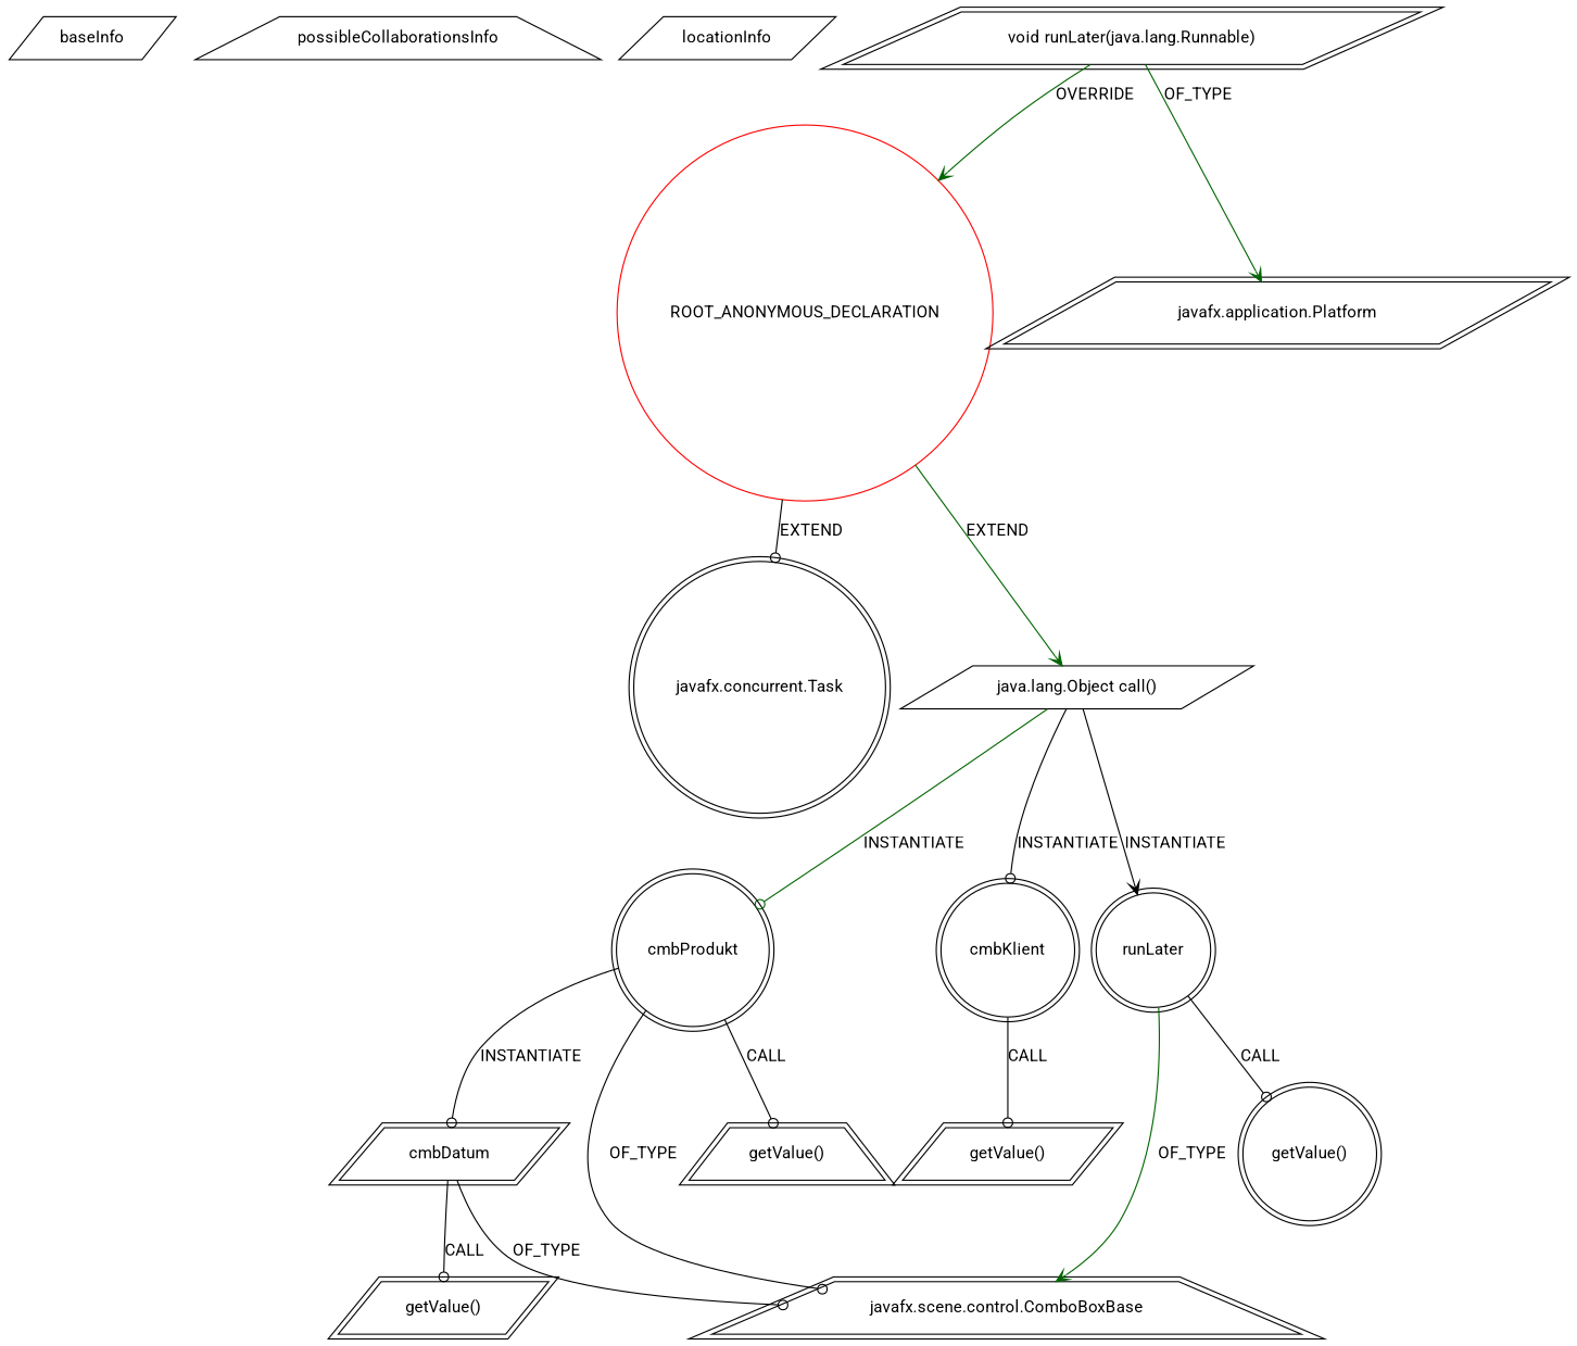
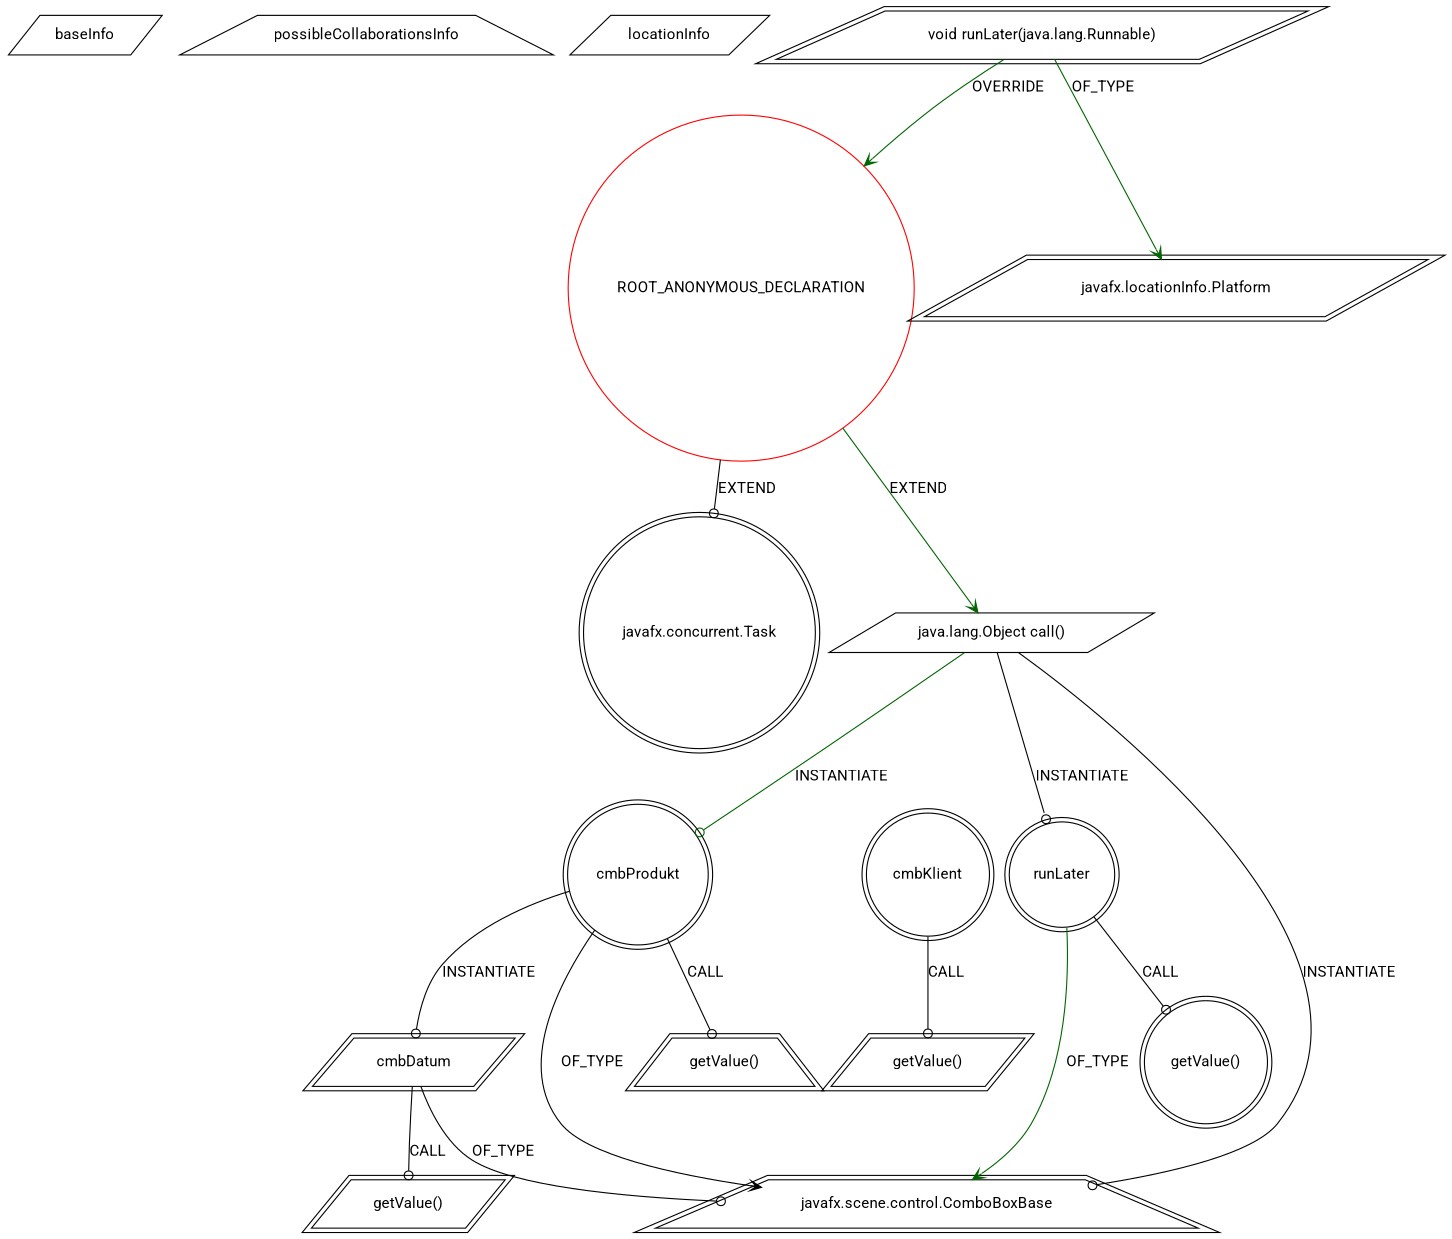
  digraph {
    fontname=Roboto
    node [fontname=Roboto shape=parallelogram isFrameworkType=true vertexType=VARIABLE_EXPRESION peripheries=2]
    edge [arrowhead=odot color=black fontname=Roboto]
    baseInfo [category=extension_graph graphId=4514 isAnonymous=true possibleRelation=false isFrameworkType="" vertexType="" peripheries=""]
    possibleCollaborationsInfo [shape=trapezium isFrameworkType="" vertexType="" peripheries=""]
    locationInfo [contextSignature="void insertNewSell()" filePath="/tchovanak-DBS_projekt/DBS_projekt-master/src/sk/fiit/tomas/chovanak/dbs/gui/ViewController.java" graphId=4514 projectName="tchovanak-DBS_projekt" isFrameworkType="" vertexType="" peripheries=""]
    n4 [color=red isFrameworkType=false label=ROOT_ANONYMOUS_DECLARATION shape=circle vertexType=ROOT_ANONYMOUS_DECLARATION peripheries=""]
    n5 [label="javafx.concurrent.Task" shape=circle vertexType=FRAMEWORK_CLASS_TYPE]
    n6 [isFrameworkType=false label="java.lang.Object call()" vertexType=OVERRIDING_METHOD_DECLARATION peripheries=""]
    n7 [label=cmbProdukt shape=circle]
    n8 [label=cmbKlient shape=circle]
    n9 [label=runLater shape=circle]
    n10 [label="void runLater(java.lang.Runnable)" vertexType=OUTSIDE_CALL]
-   n11 [label="javafx.application.Platform" vertexType=FRAMEWORK_CLASS_TYPE]
+   n11 [label="javafx.locationInfo.Platform" vertexType=FRAMEWORK_CLASS_TYPE]
    n12 [label=cmbDatum]
    n13 [label="javafx.scene.control.ComboBoxBase" shape=trapezium vertexType=FRAMEWORK_CLASS_TYPE]
    n14 [label="getValue()" vertexType=INSIDE_CALL]
    n15 [label="getValue()" shape=trapezium vertexType=INSIDE_CALL]
    n16 [label="getValue()" vertexType=INSIDE_CALL]
    n17 [label="getValue()" shape=circle vertexType=INSIDE_CALL]
    n4 -> n5 [label=EXTEND]
    n4 -> n6 [arrowhead=vee color=darkgreen label=EXTEND]
    n6 -> n7 [color=darkgreen label=INSTANTIATE]
-   n6 -> n8 [label=INSTANTIATE]
-   n6 -> n9 [arrowhead=vee label=INSTANTIATE]
+   n6 -> n13 [label=INSTANTIATE]
+   n6 -> n9 [label=INSTANTIATE]
    n7 -> n12 [label=INSTANTIATE]
-   n7 -> n13 [label=OF_TYPE]
+   n7 -> n13 [arrowhead=vee label=OF_TYPE]
    n7 -> n15 [label=CALL]
    n8 -> n16 [label=CALL]
    n9 -> n13 [arrowhead=vee color=darkgreen label=OF_TYPE]
    n9 -> n17 [label=CALL]
    n10 -> n4 [arrowhead=vee color=darkgreen label=OVERRIDE]
    n10 -> n11 [arrowhead=vee color=darkgreen label=OF_TYPE]
    n12 -> n13 [label=OF_TYPE]
    n12 -> n14 [label=CALL]
  }
